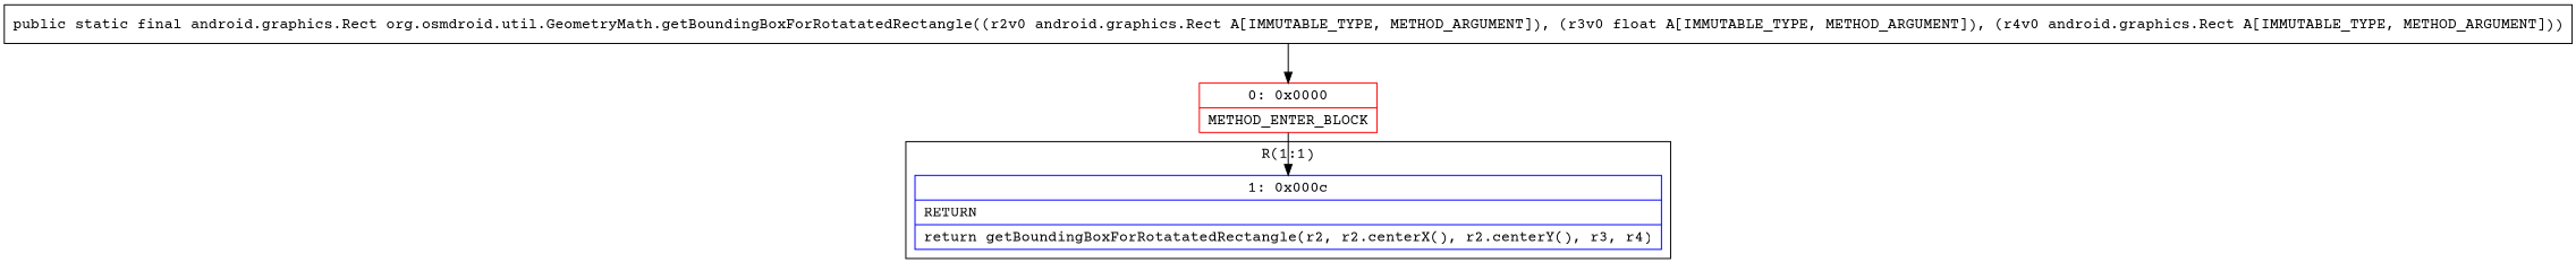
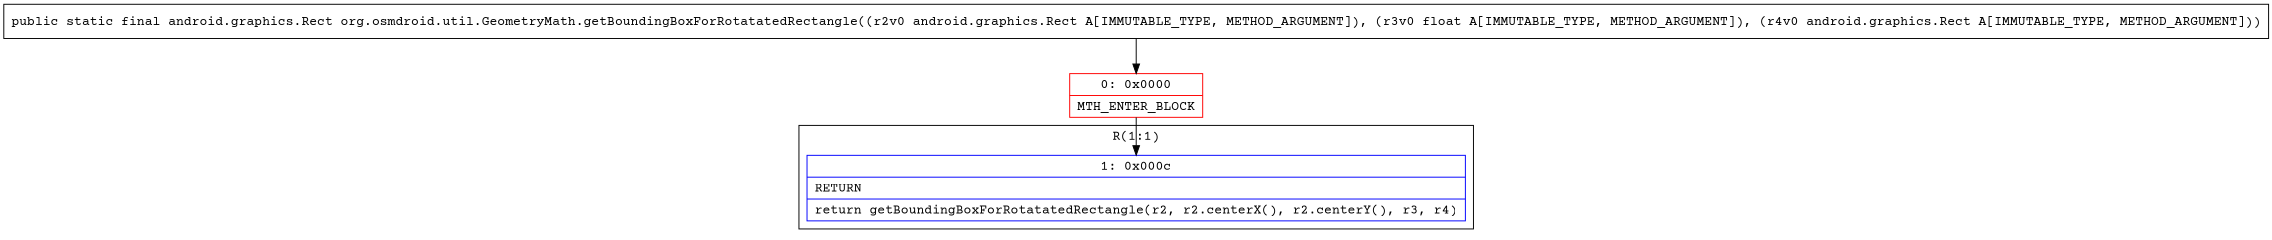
  digraph {
    fontname="Courier Prime"
    node [shape=record fontname="Courier Prime"]
    edge [fontname="Courier Prime"]
    n1 [color=blue label="{1\:\ 0x000c|RETURN\l|return getBoundingBoxForRotatatedRectangle(r2, r2.centerX(), r2.centerY(), r3, r4)\l}"]
-   n2 [color=red label="{0\:\ 0x0000|METHOD_ENTER_BLOCK\l}"]
+   n2 [color=red label="{0\:\ 0x0000|MTH_ENTER_BLOCK\l}"]
    n3 [label="{public static final android.graphics.Rect org.osmdroid.util.GeometryMath.getBoundingBoxForRotatatedRectangle((r2v0 android.graphics.Rect A[IMMUTABLE_TYPE, METHOD_ARGUMENT]), (r3v0 float A[IMMUTABLE_TYPE, METHOD_ARGUMENT]), (r4v0 android.graphics.Rect A[IMMUTABLE_TYPE, METHOD_ARGUMENT])) }"]
    subgraph cluster_1 {
      label="R(1:1)"
      n1
    }
    n2 -> n1
    n3 -> n2
  }
